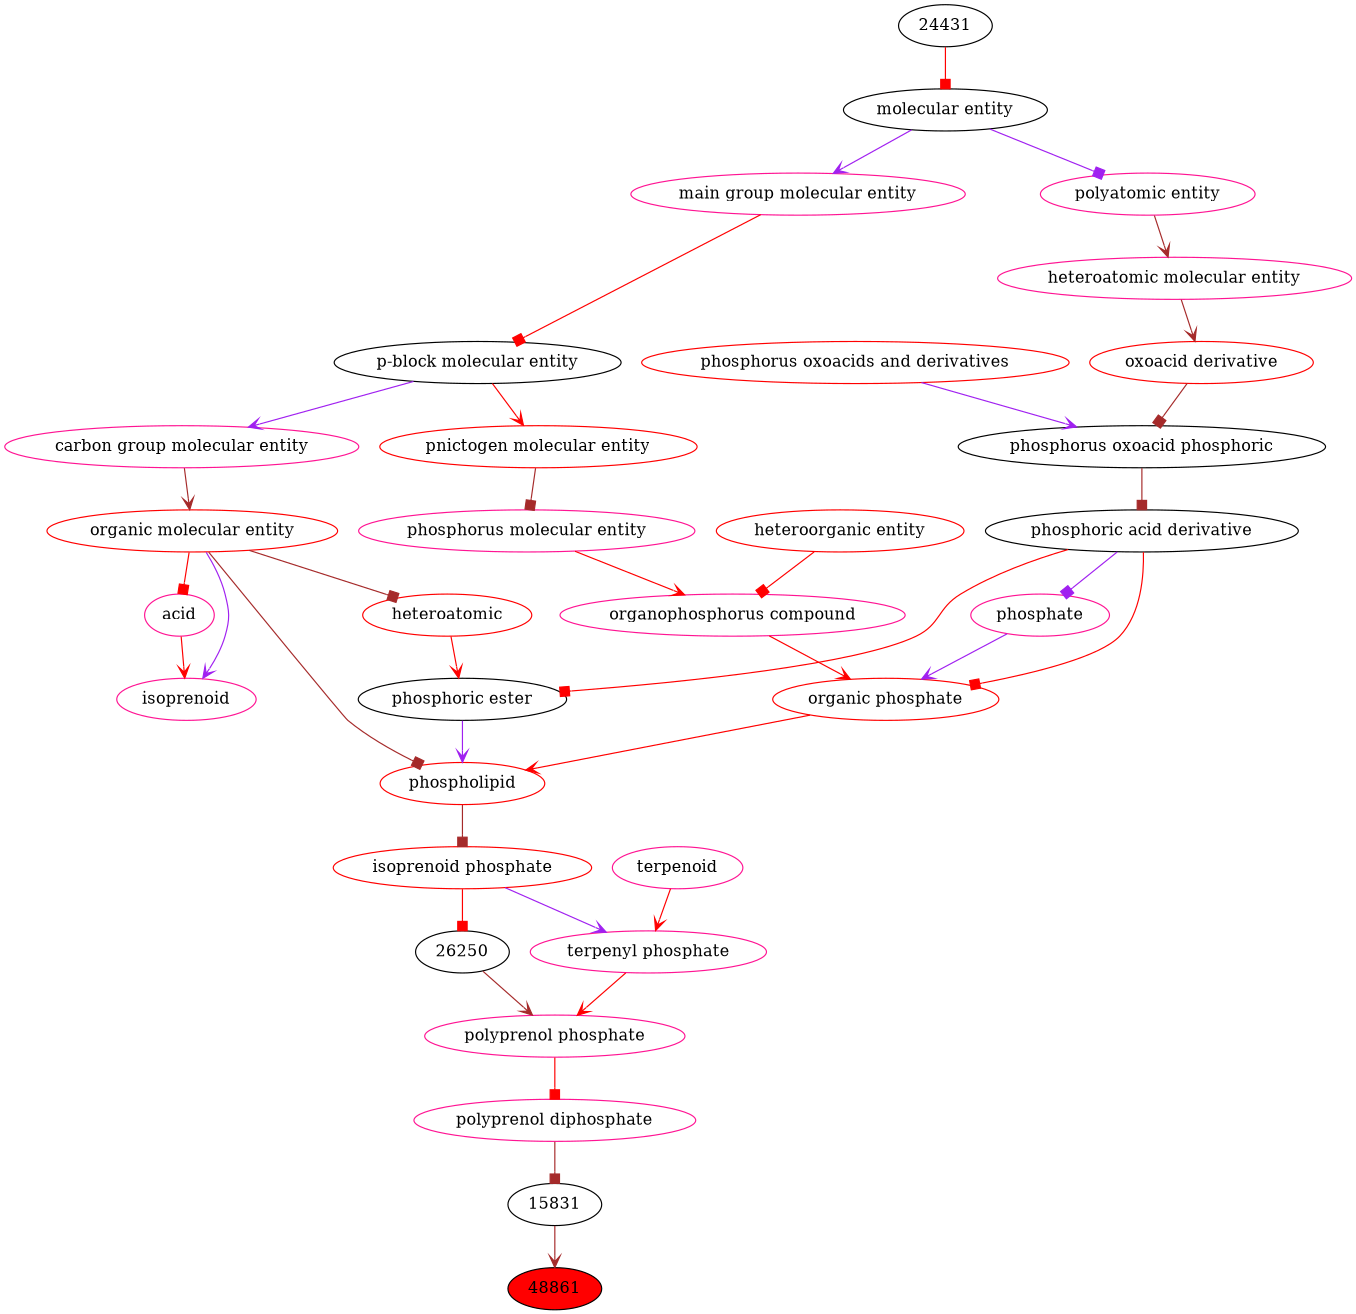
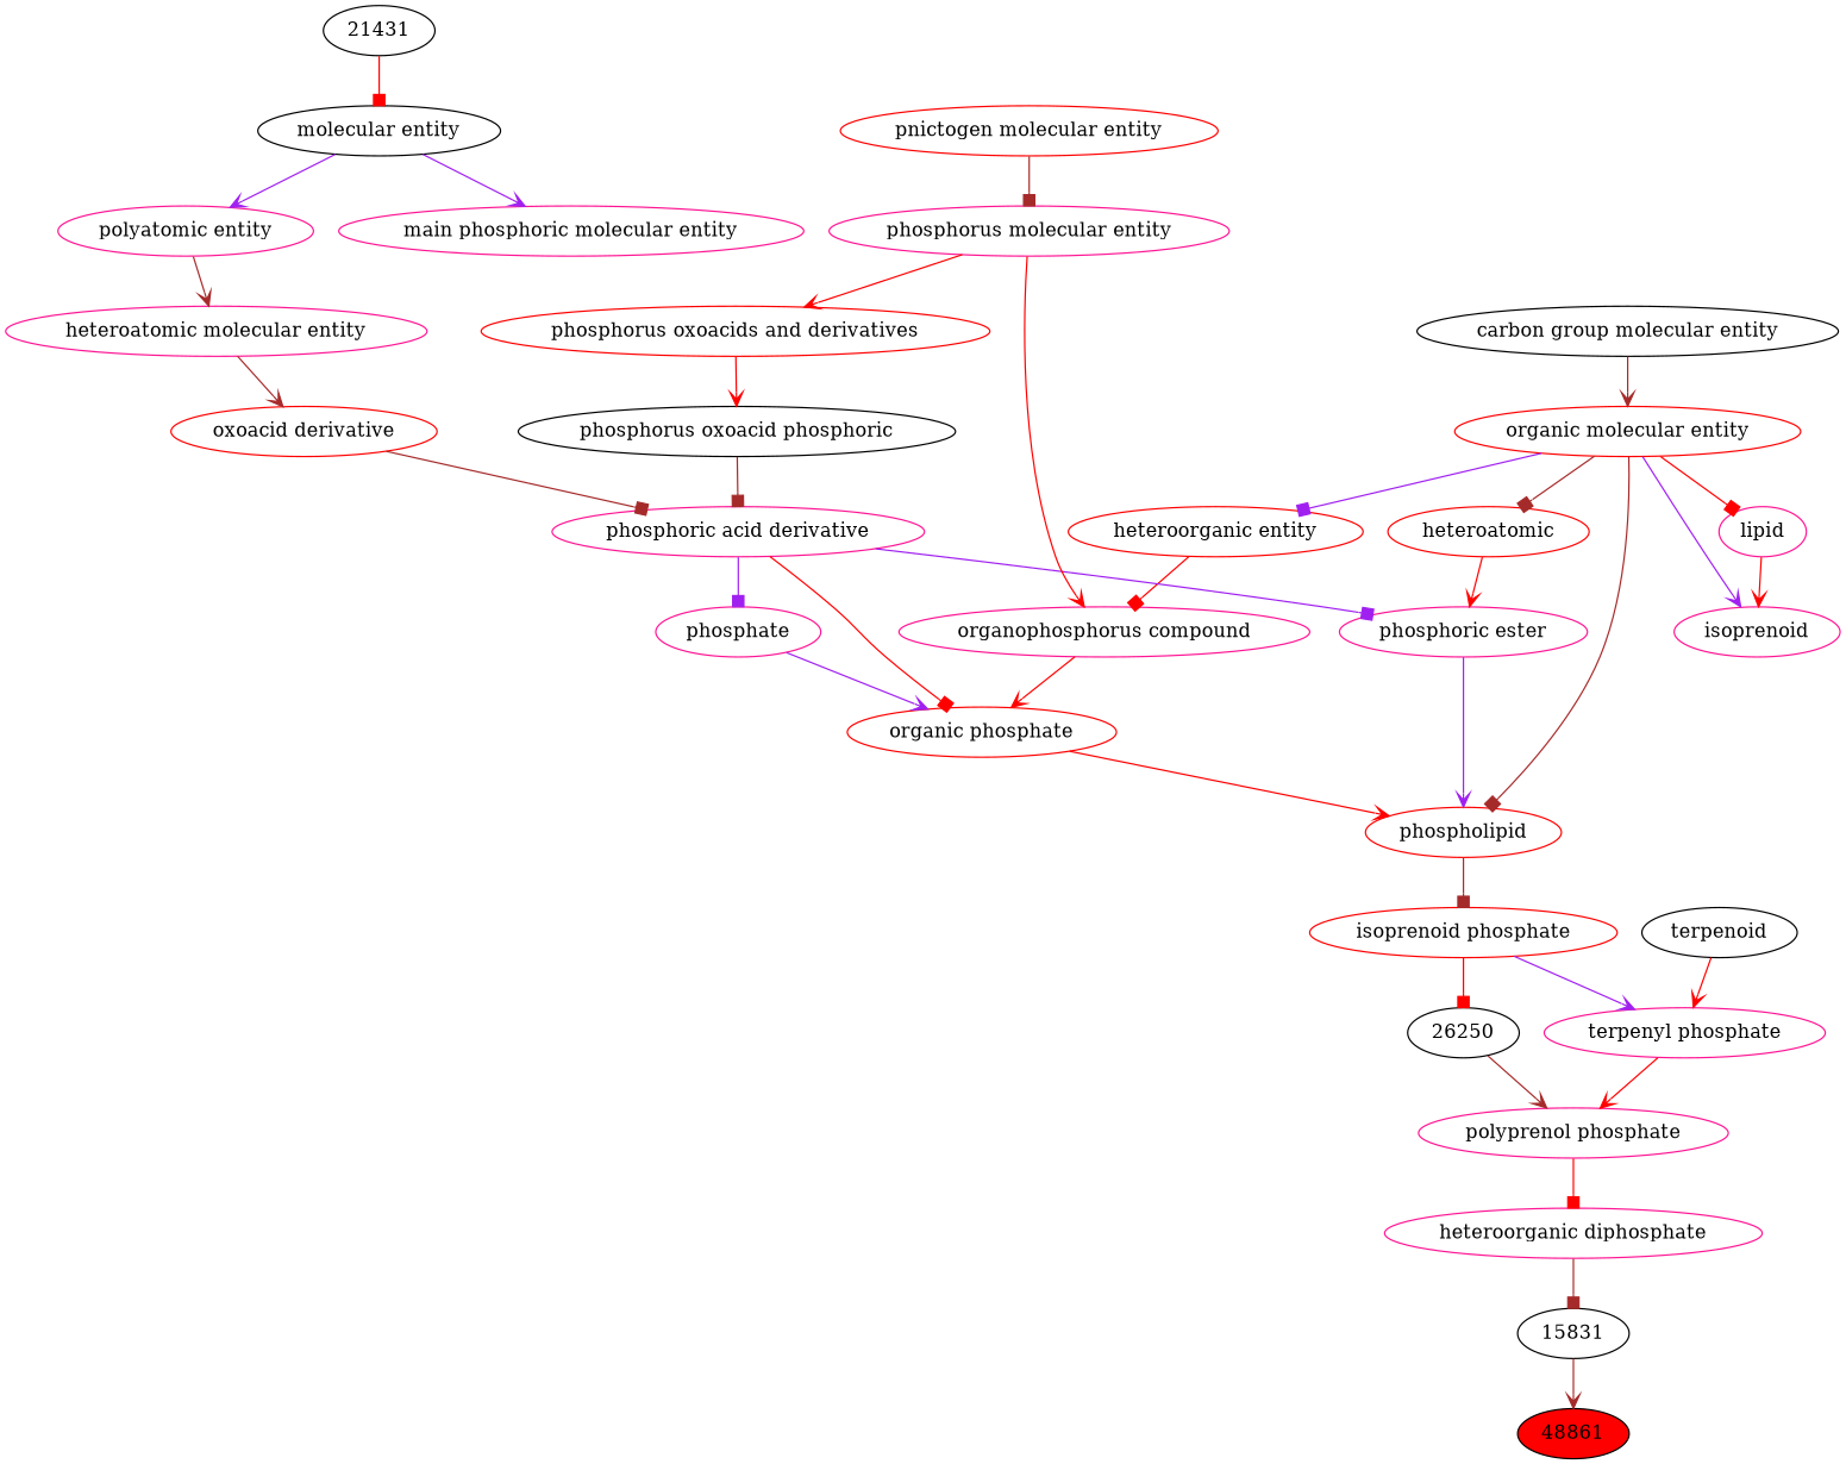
  digraph {
    node [color=deeppink]
    edge [arrowhead=vee color=red]
    n1 [color=black fillcolor=red label=48861 style=filled]
    n2 [color=black label=15831]
-   n3 [label="polyprenol diphosphate"]
+   n3 [label="heteroorganic diphosphate"]
    n4 [label="polyprenol phosphate"]
    n5 [color=black label=26250]
    n6 [label="terpenyl phosphate"]
    n7 [color=red label="isoprenoid phosphate"]
-   n8 [label=terpenoid]
+   n8 [color=black label=terpenoid]
    n9 [color=red label=phospholipid]
    n10 [label=isoprenoid]
-   n11 [color=black label="phosphoric ester"]
+   n11 [label="phosphoric ester"]
    n12 [color=red label="organic phosphate"]
-   n13 [label=acid]
+   n13 [label=lipid]
    n14 [color=red label="organic molecular entity"]
    n15 [color=red label=heteroatomic]
    n16 [color=red label="heteroorganic entity"]
    n17 [label="organophosphorus compound"]
-   n18 [color=black label="phosphoric acid derivative"]
+   n18 [label="phosphoric acid derivative"]
    n19 [label=phosphate]
-   n20 [label="carbon group molecular entity"]
+   n20 [color=black label="carbon group molecular entity"]
    n21 [color=black label="phosphorus oxoacid phosphoric"]
    n22 [label="phosphorus molecular entity"]
    n23 [color=red label="phosphorus oxoacids and derivatives"]
-   n24 [color=black label="p-block molecular entity"]
    n25 [color=red label="pnictogen molecular entity"]
    n26 [color=red label="oxoacid derivative"]
-   n27 [label="main group molecular entity"]
+   n27 [label="main phosphoric molecular entity"]
    n28 [label="heteroatomic molecular entity"]
    n29 [color=black label="molecular entity"]
    n30 [label="polyatomic entity"]
-   n31 [color=black label=24431]
+   n31 [color=black label=21431]
    n2 -> n1 [color=brown]
    n3 -> n2 [arrowhead=box color=brown]
    n4 -> n3 [arrowhead=box]
    n5 -> n4 [color=brown]
    n6 -> n4
    n7 -> n5 [arrowhead=box]
    n7 -> n6 [color=purple]
    n8 -> n6
    n9 -> n7 [arrowhead=box color=brown]
    n11 -> n9 [color=purple]
    n12 -> n9
    n13 -> n10
    n14 -> n9 [arrowhead=box color=brown]
    n14 -> n10 [color=purple]
    n14 -> n13 [arrowhead=box]
    n14 -> n15 [arrowhead=box color=brown]
+   n14 -> n16 [arrowhead=box color=purple]
    n15 -> n11
    n16 -> n17 [arrowhead=box]
    n17 -> n12
-   n18 -> n11 [arrowhead=box]
+   n18 -> n11 [arrowhead=box color=purple]
    n18 -> n12 [arrowhead=box]
    n18 -> n19 [arrowhead=box color=purple]
    n19 -> n12 [color=purple]
    n20 -> n14 [color=brown]
    n21 -> n18 [arrowhead=box color=brown]
    n22 -> n17
-   n23 -> n21 [color=purple]
-   n24 -> n20 [color=purple]
-   n24 -> n25
+   n22 -> n23
+   n23 -> n21
    n25 -> n22 [arrowhead=box color=brown]
-   n26 -> n21 [arrowhead=box color=brown]
-   n27 -> n24 [arrowhead=box]
+   n26 -> n18 [arrowhead=box color=brown]
    n28 -> n26 [color=brown]
    n29 -> n27 [color=purple]
-   n29 -> n30 [arrowhead=box color=purple]
+   n29 -> n30 [color=purple]
    n30 -> n28 [color=brown]
    n31 -> n29 [arrowhead=box]
  }
